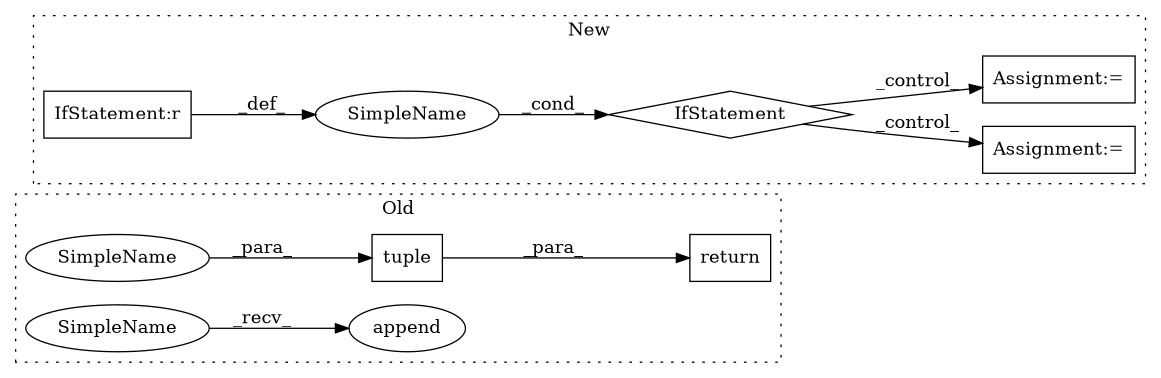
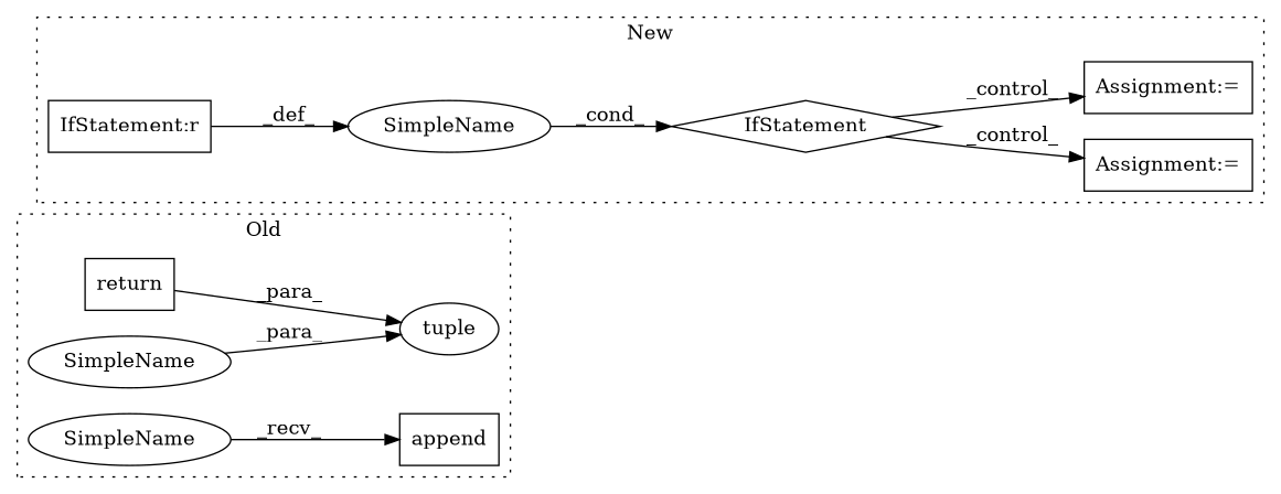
  digraph {
    rankdir=LR
    node [a=42 l=7 shape=box]
-   n1 [a=32 l="6,1" label=tuple s="5581,5594"]
-   n2 [a=32 l="7,1" label=append s="5291,5319" shape=ellipse]
+   n1 [a=32 l="6,1" label=tuple s="5581,5594" shape=ellipse]
+   n2 [a=32 l="7,1" label=append s="5291,5319"]
    n3 [a=41 label=return s=5552]
    n4 [label=SimpleName s=5587 shape=ellipse]
    n5 [label=SimpleName s=5283 shape=ellipse]
    n6 [a=25 l="4,2" label=IfStatement s="7794,7834" shape=diamond]
    n7 [a=7 l=1 label="Assignment:=" s=7989]
    n8 [label=SimpleName shape=ellipse l=""]
    n9 [a=7 l=2 label="Assignment:=" s=7903]
    n10 [a=27 l=4 label="IfStatement:r" s=7810]
    subgraph cluster_1 {
      label=Old
      style=dotted
      n1
      n2
      n3
      n4
      n5
    }
    subgraph cluster_2 {
      label=New
      style=dotted
      n6
      n7
      n8
      n9
      n10
    }
-   n1 -> n3 [label=_para_]
+   n3 -> n1 [label=_para_]
    n4 -> n1 [label=_para_]
    n5 -> n2 [label=_recv_]
    n6 -> n7 [label=_control_]
    n6 -> n9 [label=_control_]
    n8 -> n6 [label=_cond_]
    n10 -> n8 [label=_def_]
  }
